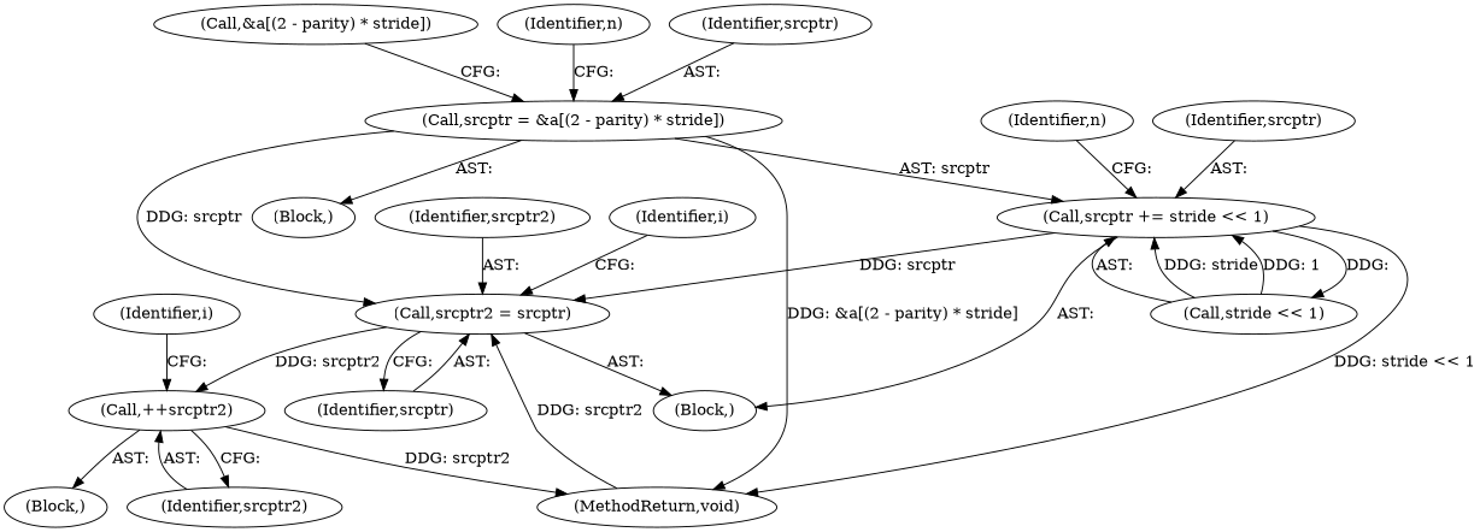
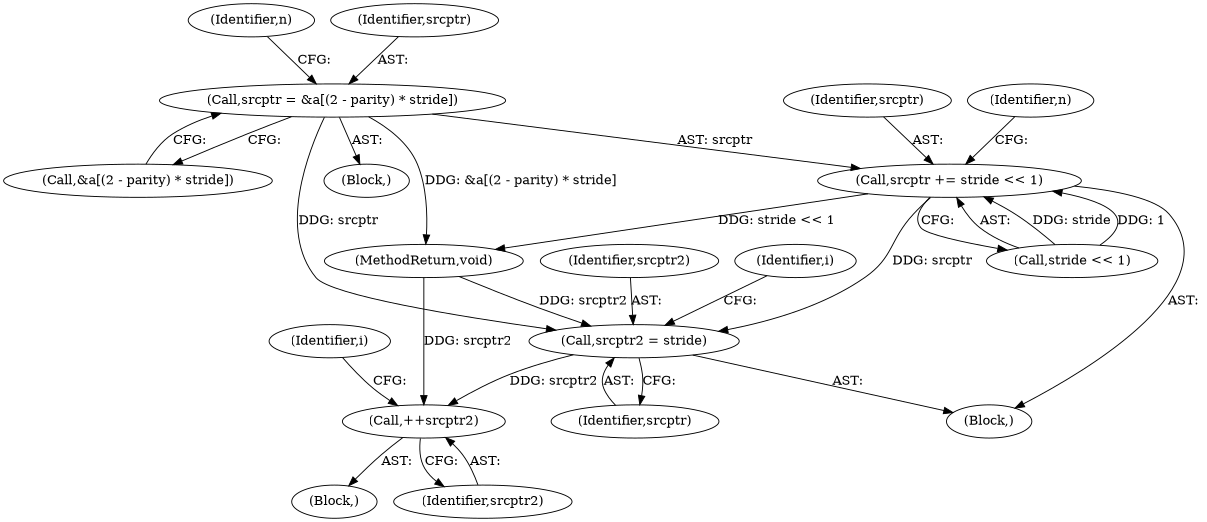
  digraph {
    n1 [label="(Call,srcptr = &a[(2 - parity) * stride])"]
-   n2 [label="(Call,srcptr2 = srcptr)"]
+   n2 [label="(Call,srcptr2 = stride)"]
    n3 [label="(Call,srcptr += stride << 1)"]
    n4 [label="(Block,)"]
    n5 [label="(MethodReturn,void)"]
    n6 [label="(Call,&a[(2 - parity) * stride])"]
    n7 [label="(Call,++srcptr2)"]
    n8 [label="(Block,)"]
    n9 [label="(Identifier,srcptr)"]
    n10 [label="(Call,stride << 1)"]
    n11 [label="(Block,)"]
    n12 [label="(Identifier,srcptr2)"]
    n13 [label="(Identifier,srcptr)"]
    n14 [label="(Identifier,i)"]
    n15 [label="(Identifier,srcptr2)"]
    n16 [label="(Identifier,n)"]
    n17 [label="(Identifier,srcptr)"]
    n18 [label="(Identifier,n)"]
    n19 [label="(Identifier,i)"]
    n1 -> n2 [label="DDG: srcptr"]
    n1 -> n3 [label="AST: srcptr"]
    n1 -> n4 [label="AST: "]
    n1 -> n5 [label="DDG: &a[(2 - parity) * stride]"]
+   n1 -> n6 [label="CFG: "]
    n2 -> n7 [label="DDG: srcptr2"]
    n2 -> n8 [label="AST: "]
    n2 -> n9 [label="CFG: "]
    n3 -> n2 [label="DDG: srcptr"]
    n3 -> n5 [label="DDG: stride << 1"]
    n3 -> n8 [label="AST: "]
-   n3 -> n10 [label="DDG: "]
+   n3 -> n10 [label="CFG: "]
    n5 -> n2 [label="DDG: srcptr2"]
    n6 -> n1 [label="CFG: "]
-   n7 -> n5 [label="DDG: srcptr2"]
+   n5 -> n7 [label="DDG: srcptr2"]
    n7 -> n11 [label="AST: "]
    n7 -> n12 [label="CFG: "]
    n9 -> n2 [label="AST: "]
    n10 -> n3 [label="AST: "]
    n10 -> n3 [label="DDG: stride"]
    n10 -> n3 [label="DDG: 1"]
    n12 -> n7 [label="AST: "]
    n13 -> n3 [label="AST: "]
    n14 -> n7 [label="CFG: "]
    n15 -> n2 [label="AST: "]
    n16 -> n1 [label="CFG: "]
    n17 -> n1 [label="AST: "]
    n18 -> n3 [label="CFG: "]
    n19 -> n2 [label="CFG: "]
  }
